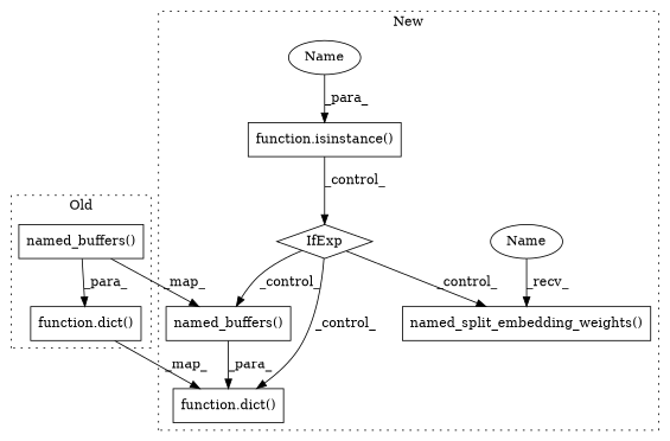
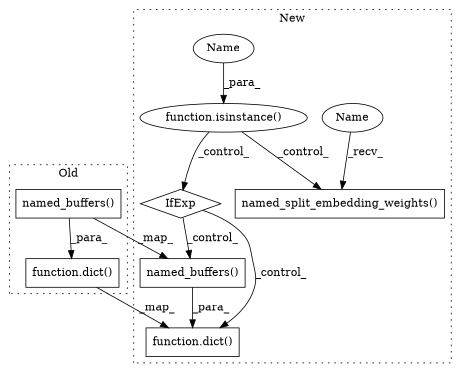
  digraph {
    node [a=75 l=22 s=6701 shape=box]
    n1 [label="named_buffers()" s=6625]
    n2 [l="5,1" label="function.dict()" s="6620,6647"]
    n3 [label="named_buffers()" s=6823]
    n4 [l=38 label="named_split_embedding_weights()"]
    n5 [a=51 l="16,18" label=IfExp s="6740,6800" shape=diamond]
-   n6 [l="11,1" label="function.isinstance()" s="6756,6799"]
+   n6 [l="11,1" label="function.isinstance()" s="6756,6799" shape=ellipse]
    n7 [l="5,1" label="function.dict()" s="6818,6845"]
    n8 [a=87 l=6 label=Name shape=ellipse]
    n9 [a=87 l=6 label=Name s=6767 shape=ellipse]
    subgraph cluster_1 {
      label=Old
      style=dotted
      n1
      n2
    }
    subgraph cluster_2 {
      label=New
      style=dotted
      n3
      n4
      n5
      n6
      n7
      n8
      n9
    }
    n1 -> n2 [label=_para_]
    n1 -> n3 [label=_map_]
    n2 -> n7 [label=_map_]
    n3 -> n7 [label=_para_]
    n5 -> n3 [label=_control_]
-   n5 -> n4 [label=_control_]
+   n6 -> n4 [label=_control_]
    n5 -> n7 [label=_control_]
    n6 -> n5 [label=_control_]
    n8 -> n4 [label=_recv_]
    n9 -> n6 [label=_para_]
  }
